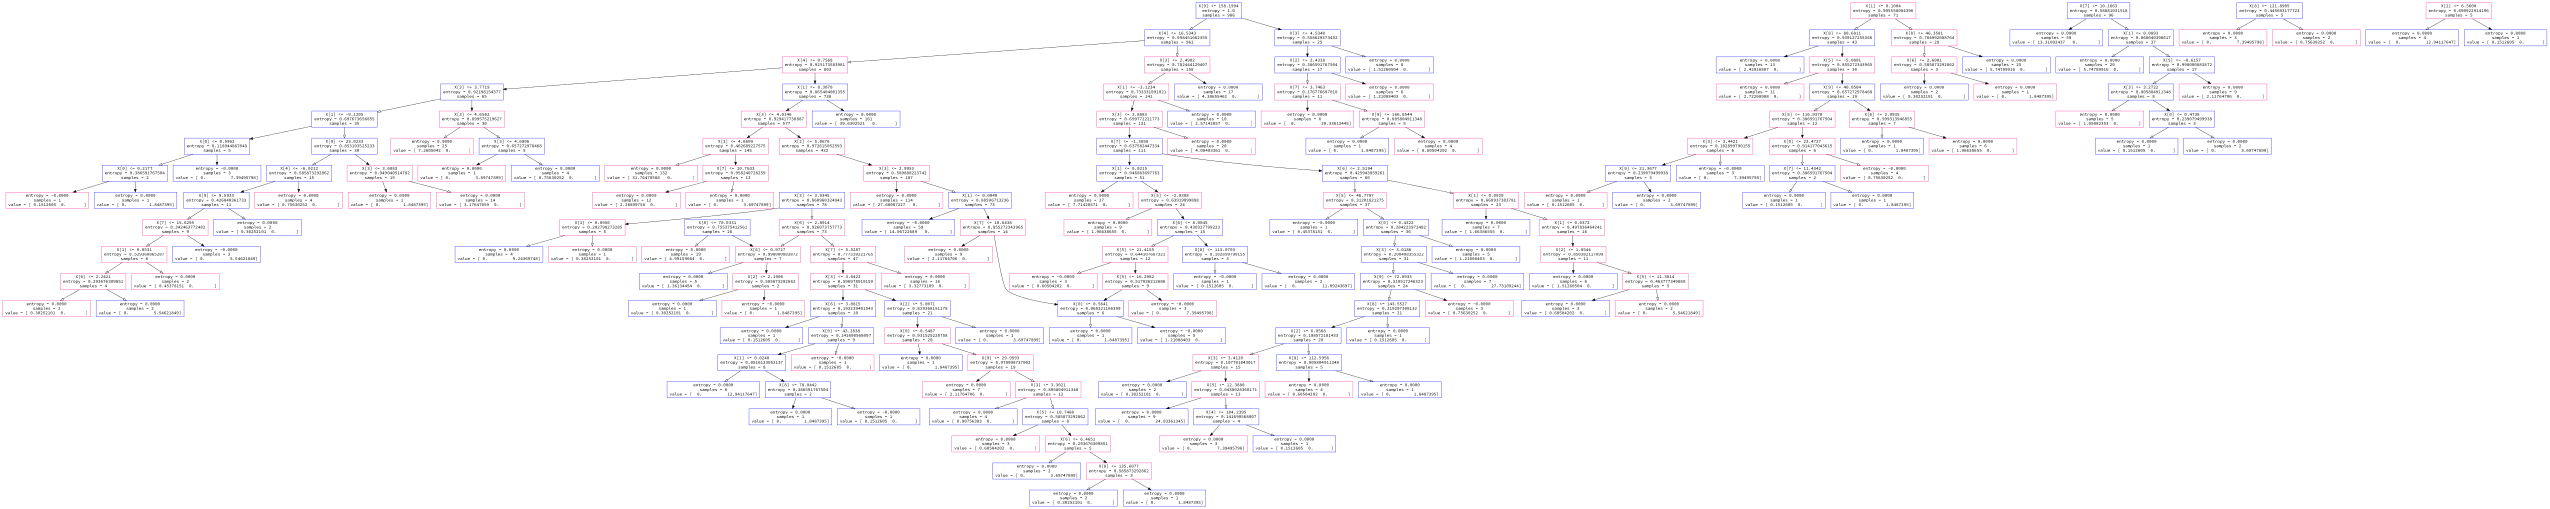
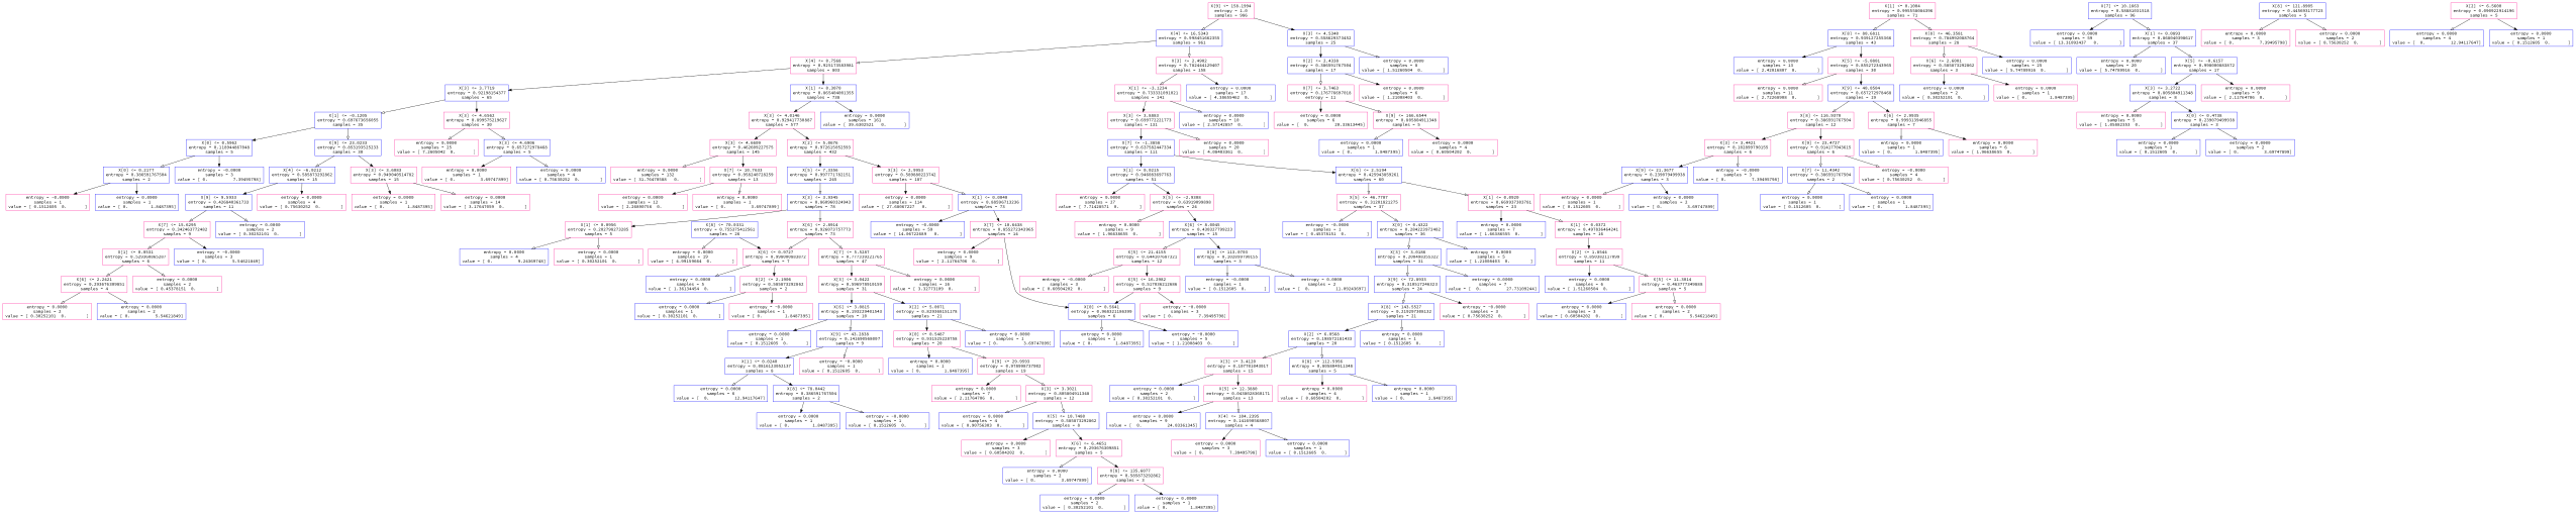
  digraph {
    fontname="Source Code Pro"
    node [color=blue fontname="Source Code Pro" shape=box]
    edge [arrowhead=onormal fontname="Source Code Pro"]
-   n1 [label="X[9] <= 158.1994\nentropy = 1.0\nsamples = 986"]
+   n1 [color=deeppink label="X[9] <= 158.1994\nentropy = 1.0\nsamples = 986"]
    n2 [label="X[4] <= 16.5343\nentropy = 0.998451662355\nsamples = 961"]
    n3 [label="X[3] <= 4.5340\nentropy = 0.558629373452\nsamples = 25"]
    n4 [color=deeppink label="X[4] <= 0.7568\nentropy = 0.925173583981\nsamples = 803"]
    n5 [color=deeppink label="X[3] <= 2.4902\nentropy = 0.782444129407\nsamples = 158"]
    n6 [label="X[2] <= 2.4338\nentropy = 0.386591767504\nsamples = 17"]
    n7 [label="entropy = 0.0000\nsamples = 8\nvalue = [ 1.51260504  0.        ]"]
    n8 [label="X[3] <= 3.7719\nentropy = 0.92198154377\nsamples = 65"]
    n9 [label="X[1] <= 0.3070\nentropy = 0.865404001355\nsamples = 738"]
    n10 [label="entropy = 0.0000\nsamples = 17\nvalue = [ 4.38655462  0.        ]"]
    n11 [color=deeppink label="X[1] <= -3.1234\nentropy = 0.733331091021\nsamples = 141"]
    n12 [label="X[1] <= -0.1205\nentropy = 0.697673656055\nsamples = 35"]
    n13 [color=deeppink label="X[3] <= 4.6562\nentropy = 0.899575219627\nsamples = 30"]
    n14 [color=deeppink label="X[3] <= 4.0146\nentropy = 0.929417730887\nsamples = 577"]
    n15 [label="entropy = 0.0000\nsamples = 161\nvalue = [ 39.6302521   0.       ]"]
    n16 [label="X[0] <= 0.5962\nentropy = 0.118944867048\nsamples = 5"]
    n17 [label="X[9] <= 23.0233\nentropy = 0.853193525233\nsamples = 30"]
    n18 [color=deeppink label="entropy = 0.0000\nsamples = 25\nvalue = [ 7.2605042  0.       ]"]
    n19 [label="X[3] <= 4.6906\nentropy = 0.657272978468\nsamples = 5"]
    n20 [label="X[0] <= 0.2177\nentropy = 0.386591767504\nsamples = 2"]
    n21 [label="entropy = -0.0000\nsamples = 3\nvalue = [ 0.          7.39495798]"]
    n22 [label="X[4] <= -6.0212\nentropy = 0.585873292862\nsamples = 15"]
    n23 [color=deeppink label="X[3] <= 3.6083\nentropy = 0.949040514782\nsamples = 15"]
    n24 [label="entropy = 0.0000\nsamples = 1\nvalue = [ 0.         1.8487395]"]
    n25 [color=deeppink label="entropy = -0.0000\nsamples = 1\nvalue = [ 0.1512605  0.       ]"]
    n26 [color=deeppink label="entropy = 0.0000\nsamples = 4\nvalue = [ 0.75630252  0.        ]"]
    n27 [label="X[9] <= 9.5933\nentropy = 0.426840361733\nsamples = 11"]
    n28 [color=deeppink label="entropy = 0.0000\nsamples = 14\nvalue = [ 3.17647059  0.        ]"]
    n29 [color=deeppink label="entropy = 0.0000\nsamples = 1\nvalue = [ 0.         1.8487395]"]
    n30 [label="entropy = 0.0000\nsamples = 2\nvalue = [ 0.30252101  0.        ]"]
    n31 [color=deeppink label="X[7] <= 15.6295\nentropy = 0.342463772482\nsamples = 9"]
    n32 [color=deeppink label="X[1] <= 0.0531\nentropy = 0.529360865287\nsamples = 6"]
    n33 [label="entropy = -0.0000\nsamples = 3\nvalue = [ 0.          5.54621849]"]
    n34 [color=deeppink label="entropy = 0.0000\nsamples = 2\nvalue = [ 0.45378151  0.        ]"]
    n35 [color=deeppink label="X[6] <= 2.2421\nentropy = 0.293676309851\nsamples = 4"]
    n36 [color=deeppink label="entropy = 0.0000\nsamples = 2\nvalue = [ 0.30252101  0.        ]"]
    n37 [label="entropy = 0.0000\nsamples = 2\nvalue = [ 0.          5.54621849]"]
    n38 [color=deeppink label="entropy = 0.0000\nsamples = 1\nvalue = [ 0.          3.69747899]"]
    n39 [label="entropy = 0.0000\nsamples = 4\nvalue = [ 0.75630252  0.        ]"]
    n40 [color=deeppink label="X[2] <= 5.0676\nentropy = 0.972615052593\nsamples = 432"]
    n41 [color=deeppink label="X[3] <= 4.6609\nentropy = 0.462609227575\nsamples = 145"]
+   n42 [label="X[5] <= 7.3356\nentropy = 0.997771782151\nsamples = 245"]
    n43 [color=deeppink label="X[3] <= 2.9953\nentropy = 0.589880223742\nsamples = 187"]
    n44 [color=deeppink label="entropy = 0.0000\nsamples = 132\nvalue = [ 31.76470588   0.        ]"]
    n45 [color=deeppink label="X[7] <= 10.7633\nentropy = 0.958240728259\nsamples = 13"]
    n46 [label="X[3] <= 3.9345\nentropy = 0.860960324943\nsamples = 78"]
    n47 [label="X[1] <= 0.0040\nentropy = 0.88596713236\nsamples = 73"]
    n48 [color=deeppink label="entropy = 0.0000\nsamples = 114\nvalue = [ 27.68067227   0.        ]"]
    n49 [color=deeppink label="X[6] <= 2.8914\nentropy = 0.926073757773\nsamples = 73"]
    n50 [color=deeppink label="X[1] <= 0.0956\nentropy = 0.202798273285\nsamples = 5"]
    n51 [color=deeppink label="X[1] <= 0.1004\nentropy = 0.995558084396\nsamples = 71"]
    n52 [label="X[8] <= 80.6811\nentropy = 0.939127255366\nsamples = 43"]
    n53 [color=deeppink label="X[8] <= 46.3581\nentropy = 0.784992088764\nsamples = 28"]
    n54 [label="X[7] <= 10.1663\nentropy = 0.58881031518\nsamples = 96"]
    n55 [label="entropy = 0.0000\nsamples = 59\nvalue = [ 13.31092437   0.        ]"]
    n56 [label="X[1] <= 0.0893\nentropy = 0.868040398617\nsamples = 37"]
    n57 [label="entropy = 0.0000\nsamples = 13\nvalue = [ 2.42016807  0.        ]"]
    n58 [color=deeppink label="X[5] <= -5.0801\nentropy = 0.855272343965\nsamples = 30"]
    n59 [color=deeppink label="X[6] <= 2.6001\nentropy = 0.585873292862\nsamples = 3"]
    n60 [label="entropy = 0.0000\nsamples = 25\nvalue = [ 5.74789916  0.        ]"]
    n61 [color=deeppink label="entropy = 0.0000\nsamples = 11\nvalue = [ 2.72268908  0.        ]"]
    n62 [label="X[9] <= 40.0504\nentropy = 0.657272978468\nsamples = 19"]
    n63 [color=deeppink label="X[8] <= 116.9370\nentropy = 0.386591767504\nsamples = 12"]
    n64 [color=deeppink label="X[6] <= 2.9935\nentropy = 0.999313946855\nsamples = 7"]
    n65 [color=deeppink label="X[3] <= 3.4421\nentropy = 0.102899790155\nsamples = 6"]
    n66 [color=deeppink label="X[9] <= 23.4727\nentropy = 0.914177043615\nsamples = 6"]
    n67 [label="entropy = 0.0000\nsamples = 1\nvalue = [ 0.         1.8487395]"]
    n68 [color=deeppink label="entropy = 0.0000\nsamples = 6\nvalue = [ 1.96638655  0.        ]"]
    n69 [label="X[9] <= 21.3677\nentropy = 0.239079499938\nsamples = 3"]
    n70 [label="entropy = -0.0000\nsamples = 3\nvalue = [ 0.          7.39495798]"]
    n71 [label="X[7] <= 11.4342\nentropy = 0.386591767504\nsamples = 2"]
    n72 [color=deeppink label="entropy = -0.0000\nsamples = 4\nvalue = [ 0.75630252  0.        ]"]
    n73 [color=deeppink label="entropy = 0.0000\nsamples = 1\nvalue = [ 0.1512605  0.       ]"]
    n74 [label="entropy = 0.0000\nsamples = 2\nvalue = [ 0.          3.69747899]"]
    n75 [label="entropy = 0.0000\nsamples = 1\nvalue = [ 0.1512605  0.       ]"]
    n76 [label="entropy = 0.0000\nsamples = 1\nvalue = [ 0.         1.8487395]"]
    n77 [label="entropy = 0.0000\nsamples = 2\nvalue = [ 0.30252101  0.        ]"]
    n78 [color=deeppink label="entropy = 0.0000\nsamples = 1\nvalue = [ 0.         1.8487395]"]
    n79 [label="entropy = 0.0000\nsamples = 20\nvalue = [ 5.74789916  0.        ]"]
    n80 [label="X[5] <= -0.6157\nentropy = 0.998000883872\nsamples = 17"]
    n81 [label="X[3] <= 3.2722\nentropy = 0.805804911348\nsamples = 8"]
    n82 [color=deeppink label="entropy = 0.0000\nsamples = 9\nvalue = [ 2.11764706  0.        ]"]
    n83 [color=deeppink label="entropy = 0.0000\nsamples = 5\nvalue = [ 1.05882353  0.        ]"]
    n84 [label="X[0] <= 0.4738\nentropy = 0.239079499938\nsamples = 3"]
    n85 [label="entropy = 0.0000\nsamples = 1\nvalue = [ 0.1512605  0.       ]"]
    n86 [label="entropy = 0.0000\nsamples = 2\nvalue = [ 0.          3.69747899]"]
    n87 [color=deeppink label="X[7] <= 5.5287\nentropy = 0.777339221765\nsamples = 47"]
    n88 [color=deeppink label="X[6] <= 0.9727\nentropy = 0.998000883872\nsamples = 7"]
    n89 [color=deeppink label="entropy = 0.0000\nsamples = 1\nvalue = [ 0.30252101  0.        ]"]
    n90 [label="entropy = 0.0000\nsamples = 4\nvalue = [ 0.          9.24369748]"]
    n91 [label="X[8] <= 70.0331\nentropy = 0.755375412561\nsamples = 26"]
    n92 [color=deeppink label="entropy = 0.0000\nsamples = 19\nvalue = [ 4.99159664  0.        ]"]
    n93 [color=deeppink label="entropy = 0.0000\nsamples = 16\nvalue = [ 3.32773109  0.        ]"]
    n94 [color=deeppink label="X[3] <= 3.0422\nentropy = 0.596978910159\nsamples = 31"]
    n95 [color=deeppink label="X[2] <= 2.1906\nentropy = 0.585873292862\nsamples = 2"]
    n96 [label="entropy = 0.0000\nsamples = 5\nvalue = [ 1.36134454  0.        ]"]
    n97 [label="entropy = 0.0000\nsamples = 1\nvalue = [ 0.30252101  0.        ]"]
    n98 [color=deeppink label="entropy = -0.0000\nsamples = 1\nvalue = [ 0.         1.8487395]"]
    n99 [label="X[6] <= 3.0815\nentropy = 0.193229401543\nsamples = 10"]
    n100 [label="X[2] <= 5.0071\nentropy = 0.829368151178\nsamples = 21"]
    n101 [label="entropy = 0.0000\nsamples = 1\nvalue = [ 0.1512605  0.       ]"]
    n102 [label="X[9] <= 43.2838\nentropy = 0.141690568007\nsamples = 9"]
    n103 [color=deeppink label="X[0] <= 0.5487\nentropy = 0.931525228758\nsamples = 20"]
    n104 [label="entropy = 0.0000\nsamples = 1\nvalue = [ 0.          3.69747899]"]
    n105 [label="X[1] <= 0.0240\nentropy = 0.0816123052137\nsamples = 8"]
    n106 [color=deeppink label="entropy = -0.0000\nsamples = 1\nvalue = [ 0.1512605  0.       ]"]
    n107 [label="entropy = 0.0000\nsamples = 6\nvalue = [  0.          12.94117647]"]
    n108 [label="X[8] <= 78.0442\nentropy = 0.386591767504\nsamples = 2"]
    n109 [label="entropy = 0.0000\nsamples = 1\nvalue = [ 0.         1.8487395]"]
    n110 [label="entropy = -0.0000\nsamples = 1\nvalue = [ 0.1512605  0.       ]"]
    n111 [label="entropy = 0.0000\nsamples = 1\nvalue = [ 0.         1.8487395]"]
    n112 [color=deeppink label="X[9] <= 29.9593\nentropy = 0.978998737002\nsamples = 19"]
    n113 [color=deeppink label="entropy = 0.0000\nsamples = 7\nvalue = [ 2.11764706  0.        ]"]
    n114 [color=deeppink label="X[3] <= 3.3021\nentropy = 0.805804911348\nsamples = 12"]
    n115 [label="entropy = 0.0000\nsamples = 4\nvalue = [ 0.90756303  0.        ]"]
    n116 [label="X[5] <= 10.7480\nentropy = 0.585873292862\nsamples = 8"]
    n117 [color=deeppink label="entropy = 0.0000\nsamples = 3\nvalue = [ 0.60504202  0.        ]"]
    n118 [color=deeppink label="X[6] <= 6.4651\nentropy = 0.293676309851\nsamples = 5"]
    n119 [label="entropy = 0.0000\nsamples = 2\nvalue = [ 0.          3.69747899]"]
    n120 [color=deeppink label="X[8] <= 135.6077\nentropy = 0.585873292862\nsamples = 3"]
    n121 [label="entropy = 0.0000\nsamples = 2\nvalue = [ 0.30252101  0.        ]"]
    n122 [label="entropy = 0.0000\nsamples = 1\nvalue = [ 0.         1.8487395]"]
    n123 [color=deeppink label="X[7] <= 10.6438\nentropy = 0.855272343965\nsamples = 14"]
    n124 [label="entropy = -0.0000\nsamples = 59\nvalue = [ 14.06722689   0.        ]"]
    n125 [color=deeppink label="entropy = 0.0000\nsamples = 9\nvalue = [ 2.11764706  0.        ]"]
    n126 [label="X[0] <= 0.5641\nentropy = 0.968321186399\nsamples = 6"]
    n127 [label="X[8] <= 121.8905\nentropy = 0.445693177723\nsamples = 5"]
    n128 [color=deeppink label="entropy = 0.0000\nsamples = 3\nvalue = [ 0.          7.39495798]"]
    n129 [color=deeppink label="entropy = 0.0000\nsamples = 2\nvalue = [ 0.75630252  0.        ]"]
    n130 [color=deeppink label="entropy = 0.0000\nsamples = 12\nvalue = [ 2.26890756  0.        ]"]
    n131 [color=deeppink label="entropy = 0.0000\nsamples = 1\nvalue = [ 0.          3.69747899]"]
    n132 [label="entropy = 0.0000\nsamples = 10\nvalue = [ 2.57142857  0.        ]"]
    n133 [color=deeppink label="X[3] <= 3.8883\nentropy = 0.699772221773\nsamples = 131"]
    n134 [label="X[7] <= -1.3858\nentropy = 0.637582447334\nsamples = 111"]
    n135 [color=deeppink label="entropy = 0.0000\nsamples = 20\nvalue = [ 4.08403361  0.        ]"]
    n136 [label="X[1] <= 0.0215\nentropy = 0.946083697763\nsamples = 51"]
    n137 [label="X[6] <= 2.5194\nentropy = 0.425943859261\nsamples = 60"]
    n138 [color=deeppink label="X[5] <= -2.9308\nentropy = 0.63919099898\nsamples = 24"]
    n139 [color=deeppink label="entropy = 0.0000\nsamples = 27\nvalue = [ 7.71428571  0.        ]"]
    n140 [color=deeppink label="X[1] <= 0.0920\nentropy = 0.669937303781\nsamples = 23"]
    n141 [color=deeppink label="X[5] <= 46.7707\nentropy = 0.31201821275\nsamples = 37"]
    n142 [color=deeppink label="entropy = 0.0000\nsamples = 9\nvalue = [ 1.96638655  0.        ]"]
    n143 [label="X[6] <= 8.0045\nentropy = 0.430327799223\nsamples = 15"]
    n144 [color=deeppink label="X[5] <= 21.4155\nentropy = 0.644107687321\nsamples = 12"]
    n145 [label="X[8] <= 113.0703\nentropy = 0.102899790155\nsamples = 3"]
    n146 [color=deeppink label="X[5] <= 16.2982\nentropy = 0.517036212686\nsamples = 9"]
    n147 [color=deeppink label="entropy = -0.0000\nsamples = 3\nvalue = [ 0.60504202  0.        ]"]
    n148 [label="entropy = 0.0000\nsamples = 2\nvalue = [  0.          11.09243697]"]
    n149 [label="entropy = -0.0000\nsamples = 1\nvalue = [ 0.1512605  0.       ]"]
    n150 [color=deeppink label="entropy = -0.0000\nsamples = 3\nvalue = [ 0.          7.39495798]"]
    n151 [label="entropy = 0.0000\nsamples = 1\nvalue = [ 0.         1.8487395]"]
    n152 [label="entropy = -0.0000\nsamples = 5\nvalue = [ 1.21008403  0.        ]"]
    n153 [color=deeppink label="X[1] <= 0.0372\nentropy = 0.497836464241\nsamples = 16"]
    n154 [label="entropy = 0.0000\nsamples = 7\nvalue = [ 1.66386555  0.        ]"]
    n155 [label="X[0] <= 0.4322\nentropy = 0.284223972482\nsamples = 36"]
    n156 [label="entropy = -0.0000\nsamples = 1\nvalue = [ 0.45378151  0.        ]"]
    n157 [color=deeppink label="X[2] <= 1.8544\nentropy = 0.850382117099\nsamples = 11"]
    n158 [color=deeppink label="X[5] <= 11.3014\nentropy = 0.463777349888\nsamples = 5"]
    n159 [label="entropy = 0.0000\nsamples = 6\nvalue = [ 1.51260504  0.        ]"]
    n160 [color=deeppink label="X[2] <= 6.5600\nentropy = 0.090922914196\nsamples = 5"]
    n161 [label="entropy = 0.0000\nsamples = 4\nvalue = [  0.          12.94117647]"]
    n162 [label="entropy = 0.0000\nsamples = 1\nvalue = [ 0.1512605  0.       ]"]
    n163 [label="entropy = 0.0000\nsamples = 3\nvalue = [ 0.60504202  0.        ]"]
    n164 [color=deeppink label="entropy = 0.0000\nsamples = 2\nvalue = [ 0.          5.54621849]"]
    n165 [label="entropy = 0.0000\nsamples = 5\nvalue = [ 1.21008403  0.        ]"]
    n166 [label="X[3] <= 3.0186\nentropy = 0.200498355322\nsamples = 31"]
    n167 [label="entropy = 0.0000\nsamples = 7\nvalue = [  0.          27.73109244]"]
    n168 [label="X[9] <= 72.8933\nentropy = 0.310517246323\nsamples = 24"]
    n169 [label="X[8] <= 143.5527\nentropy = 0.219297308132\nsamples = 21"]
    n170 [color=deeppink label="entropy = -0.0000\nsamples = 3\nvalue = [ 0.75630252  0.        ]"]
    n171 [label="X[2] <= 6.0568\nentropy = 0.198572181433\nsamples = 20"]
    n172 [label="entropy = 0.0000\nsamples = 1\nvalue = [ 0.1512605  0.       ]"]
    n173 [color=deeppink label="X[3] <= 3.4120\nentropy = 0.107701043017\nsamples = 15"]
    n174 [label="X[8] <= 112.5956\nentropy = 0.805804911348\nsamples = 5"]
    n175 [label="entropy = 0.0000\nsamples = 2\nvalue = [ 0.30252101  0.        ]"]
    n176 [color=deeppink label="X[5] <= 12.3880\nentropy = 0.0438028360171\nsamples = 13"]
    n177 [color=deeppink label="entropy = 0.0000\nsamples = 4\nvalue = [ 0.60504202  0.        ]"]
    n178 [label="entropy = 0.0000\nsamples = 1\nvalue = [ 0.         1.8487395]"]
    n179 [label="entropy = 0.0000\nsamples = 9\nvalue = [  0.          24.03361345]"]
    n180 [label="X[4] <= 104.2395\nentropy = 0.141690568007\nsamples = 4"]
    n181 [color=deeppink label="entropy = 0.0000\nsamples = 3\nvalue = [ 0.          7.39495798]"]
    n182 [label="entropy = 0.0000\nsamples = 1\nvalue = [ 0.1512605  0.       ]"]
-   n183 [color=deeppink label="X[7] <= 3.7463\nentropy = 0.176776697018\nsamples = 11"]
+   n183 [color=deeppink label="X[7] <= 3.7463\nentropy = 0.176776697018\nentropy = 11"]
    n184 [color=deeppink label="entropy = 0.0000\nsamples = 6\nvalue = [ 1.21008403  0.        ]"]
    n185 [color=deeppink label="entropy = 0.0000\nsamples = 6\nvalue = [  0.          20.33613445]"]
    n186 [color=deeppink label="X[9] <= 166.6544\nentropy = 0.805804911348\nsamples = 5"]
    n187 [label="entropy = 0.0000\nsamples = 1\nvalue = [ 0.         1.8487395]"]
    n188 [color=deeppink label="entropy = 0.0000\nsamples = 4\nvalue = [ 0.60504202  0.        ]"]
    n1 -> n2
    n1 -> n3 [arrowhead=normal]
    n2 -> n4
    n2 -> n5
    n3 -> n6 [arrowhead=normal]
    n3 -> n7
    n4 -> n8 [arrowhead=normal]
    n4 -> n9 [arrowhead=normal]
    n5 -> n10 [arrowhead=normal]
    n5 -> n11
    n6 -> n183
    n6 -> n184 [arrowhead=normal]
    n8 -> n12
    n8 -> n13 [arrowhead=normal]
    n9 -> n14 [arrowhead=normal]
    n9 -> n15 [arrowhead=normal]
    n11 -> n132
    n11 -> n133 [arrowhead=normal]
    n12 -> n16 [arrowhead=normal]
    n12 -> n17
    n13 -> n18
    n13 -> n19
    n14 -> n40 [arrowhead=normal]
    n14 -> n41 [arrowhead=normal]
    n16 -> n20
    n16 -> n21 [arrowhead=normal]
    n17 -> n22
    n17 -> n23 [arrowhead=normal]
    n19 -> n38 [arrowhead=normal]
    n19 -> n39
    n20 -> n24 [arrowhead=normal]
    n20 -> n25 [arrowhead=normal]
    n22 -> n26 [arrowhead=normal]
    n22 -> n27 [arrowhead=normal]
    n23 -> n28
    n23 -> n29 [arrowhead=normal]
    n27 -> n30
    n27 -> n31
    n31 -> n32
    n31 -> n33 [arrowhead=normal]
    n32 -> n34
    n32 -> n35
    n35 -> n36
    n35 -> n37
+   n40 -> n42 [arrowhead=normal]
    n40 -> n43 [arrowhead=normal]
    n41 -> n44
    n41 -> n45 [arrowhead=normal]
+   n42 -> n46
    n43 -> n47
    n43 -> n48 [arrowhead=normal]
    n45 -> n130 [arrowhead=normal]
    n45 -> n131
    n46 -> n49
    n46 -> n50 [arrowhead=normal]
    n47 -> n123 [arrowhead=normal]
    n47 -> n124 [arrowhead=normal]
    n49 -> n87
    n49 -> n88
    n50 -> n89
    n50 -> n90
    n51 -> n52
    n51 -> n53
    n52 -> n57 [arrowhead=normal]
    n52 -> n58 [arrowhead=normal]
    n53 -> n59
    n53 -> n60 [arrowhead=normal]
    n54 -> n55 [arrowhead=normal]
    n54 -> n56
    n56 -> n79
    n56 -> n80
    n58 -> n61
    n58 -> n62 [arrowhead=normal]
    n59 -> n77 [arrowhead=normal]
    n59 -> n78 [arrowhead=normal]
    n62 -> n63
    n62 -> n64 [arrowhead=normal]
    n63 -> n65 [arrowhead=normal]
    n63 -> n66 [arrowhead=normal]
    n64 -> n67
    n64 -> n68 [arrowhead=normal]
    n65 -> n69 [arrowhead=normal]
    n65 -> n70
    n66 -> n71
    n66 -> n72
    n69 -> n73
    n69 -> n74 [arrowhead=normal]
    n71 -> n75
    n71 -> n76
-   n80 -> n81
+   n80 -> n81 [arrowhead=normal]
    n80 -> n82 [arrowhead=normal]
    n81 -> n83
    n81 -> n84 [arrowhead=normal]
    n84 -> n85
    n84 -> n86
    n87 -> n93
    n87 -> n94 [arrowhead=normal]
    n88 -> n95 [arrowhead=normal]
    n88 -> n96
    n91 -> n88 [arrowhead=normal]
    n91 -> n92
    n94 -> n99 [arrowhead=normal]
    n94 -> n100 [arrowhead=normal]
    n95 -> n97
    n95 -> n98 [arrowhead=normal]
    n99 -> n101 [arrowhead=normal]
    n99 -> n102
    n100 -> n103 [arrowhead=normal]
    n100 -> n104
    n102 -> n105 [arrowhead=normal]
    n102 -> n106
    n103 -> n111 [arrowhead=normal]
    n103 -> n112
    n105 -> n107
    n105 -> n108 [arrowhead=normal]
    n108 -> n109 [arrowhead=normal]
    n108 -> n110
    n112 -> n113 [arrowhead=normal]
    n112 -> n114
    n114 -> n115
    n114 -> n116
    n116 -> n117 [arrowhead=normal]
    n116 -> n118 [arrowhead=normal]
    n118 -> n119
    n118 -> n120 [arrowhead=normal]
    n120 -> n121
    n120 -> n122 [arrowhead=normal]
    n123 -> n125 [arrowhead=normal]
    n123 -> n126 [arrowhead=normal]
    n126 -> n151
    n126 -> n152 [arrowhead=normal]
    n127 -> n128
    n127 -> n129
    n133 -> n134 [arrowhead=normal]
    n133 -> n135
    n134 -> n136 [arrowhead=normal]
    n134 -> n137 [arrowhead=normal]
    n136 -> n138 [arrowhead=normal]
    n136 -> n139 [arrowhead=normal]
    n137 -> n140
    n137 -> n141
    n138 -> n142
    n138 -> n143 [arrowhead=normal]
    n140 -> n153
    n140 -> n154 [arrowhead=normal]
    n141 -> n155
    n141 -> n156
    n143 -> n144
    n143 -> n145 [arrowhead=normal]
    n144 -> n146 [arrowhead=normal]
    n144 -> n147
    n145 -> n148
    n145 -> n149
    n146 -> n126 [arrowhead=normal]
    n146 -> n150 [arrowhead=normal]
    n153 -> n157 [arrowhead=normal]
    n155 -> n165
    n155 -> n166
    n157 -> n158
    n157 -> n159 [arrowhead=normal]
    n158 -> n163 [arrowhead=normal]
    n158 -> n164
    n160 -> n161
    n160 -> n162 [arrowhead=normal]
    n166 -> n167
    n166 -> n168
    n168 -> n169
    n168 -> n170 [arrowhead=normal]
    n169 -> n171 [arrowhead=normal]
    n169 -> n172
    n171 -> n173
    n171 -> n174
    n173 -> n175 [arrowhead=normal]
    n173 -> n176 [arrowhead=normal]
    n174 -> n177 [arrowhead=normal]
    n174 -> n178
    n176 -> n179 [arrowhead=normal]
    n176 -> n180
    n180 -> n181 [arrowhead=normal]
    n180 -> n182
    n183 -> n185 [arrowhead=normal]
    n183 -> n186
    n186 -> n187
    n186 -> n188 [arrowhead=normal]
  }
